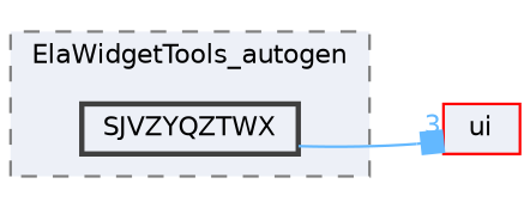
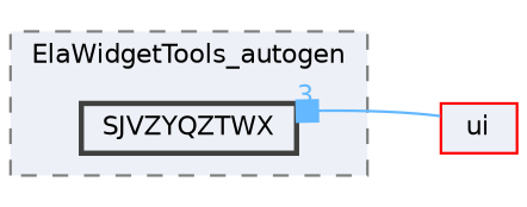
  digraph {
    compound=true
    rankdir=LR
    node [fillcolor="#edf0f7" fontname=Helvetica fontsize=10 shape=box]
    n1 [color=grey25 height=0.2 label=SJVZYQZTWX style="filled,bold" width=0.4]
    n2 [color=red height=0.2 label=ui style=filled width=0.4]
    subgraph cluster_1 {
      bgcolor="#edf0f7"
      fontname=Helvetica
      fontsize=10
      label=ElaWidgetTools_autogen
      pencolor=grey50
      style="filled,dashed"
      n1
    }
-   n1 -> n2 [color=steelblue1 fontcolor=steelblue1 fontname=Helvetica fontsize=10 headlabel=3 labeldistance=1.5 labelfontname=Helvetica labelfontsize=10 arrowhead=box]
+   n2 -> n1 [color=steelblue1 fontcolor=steelblue1 fontname=Helvetica fontsize=10 headlabel=3 labeldistance=1.5 labelfontname=Helvetica labelfontsize=10 arrowhead=box]
  }
